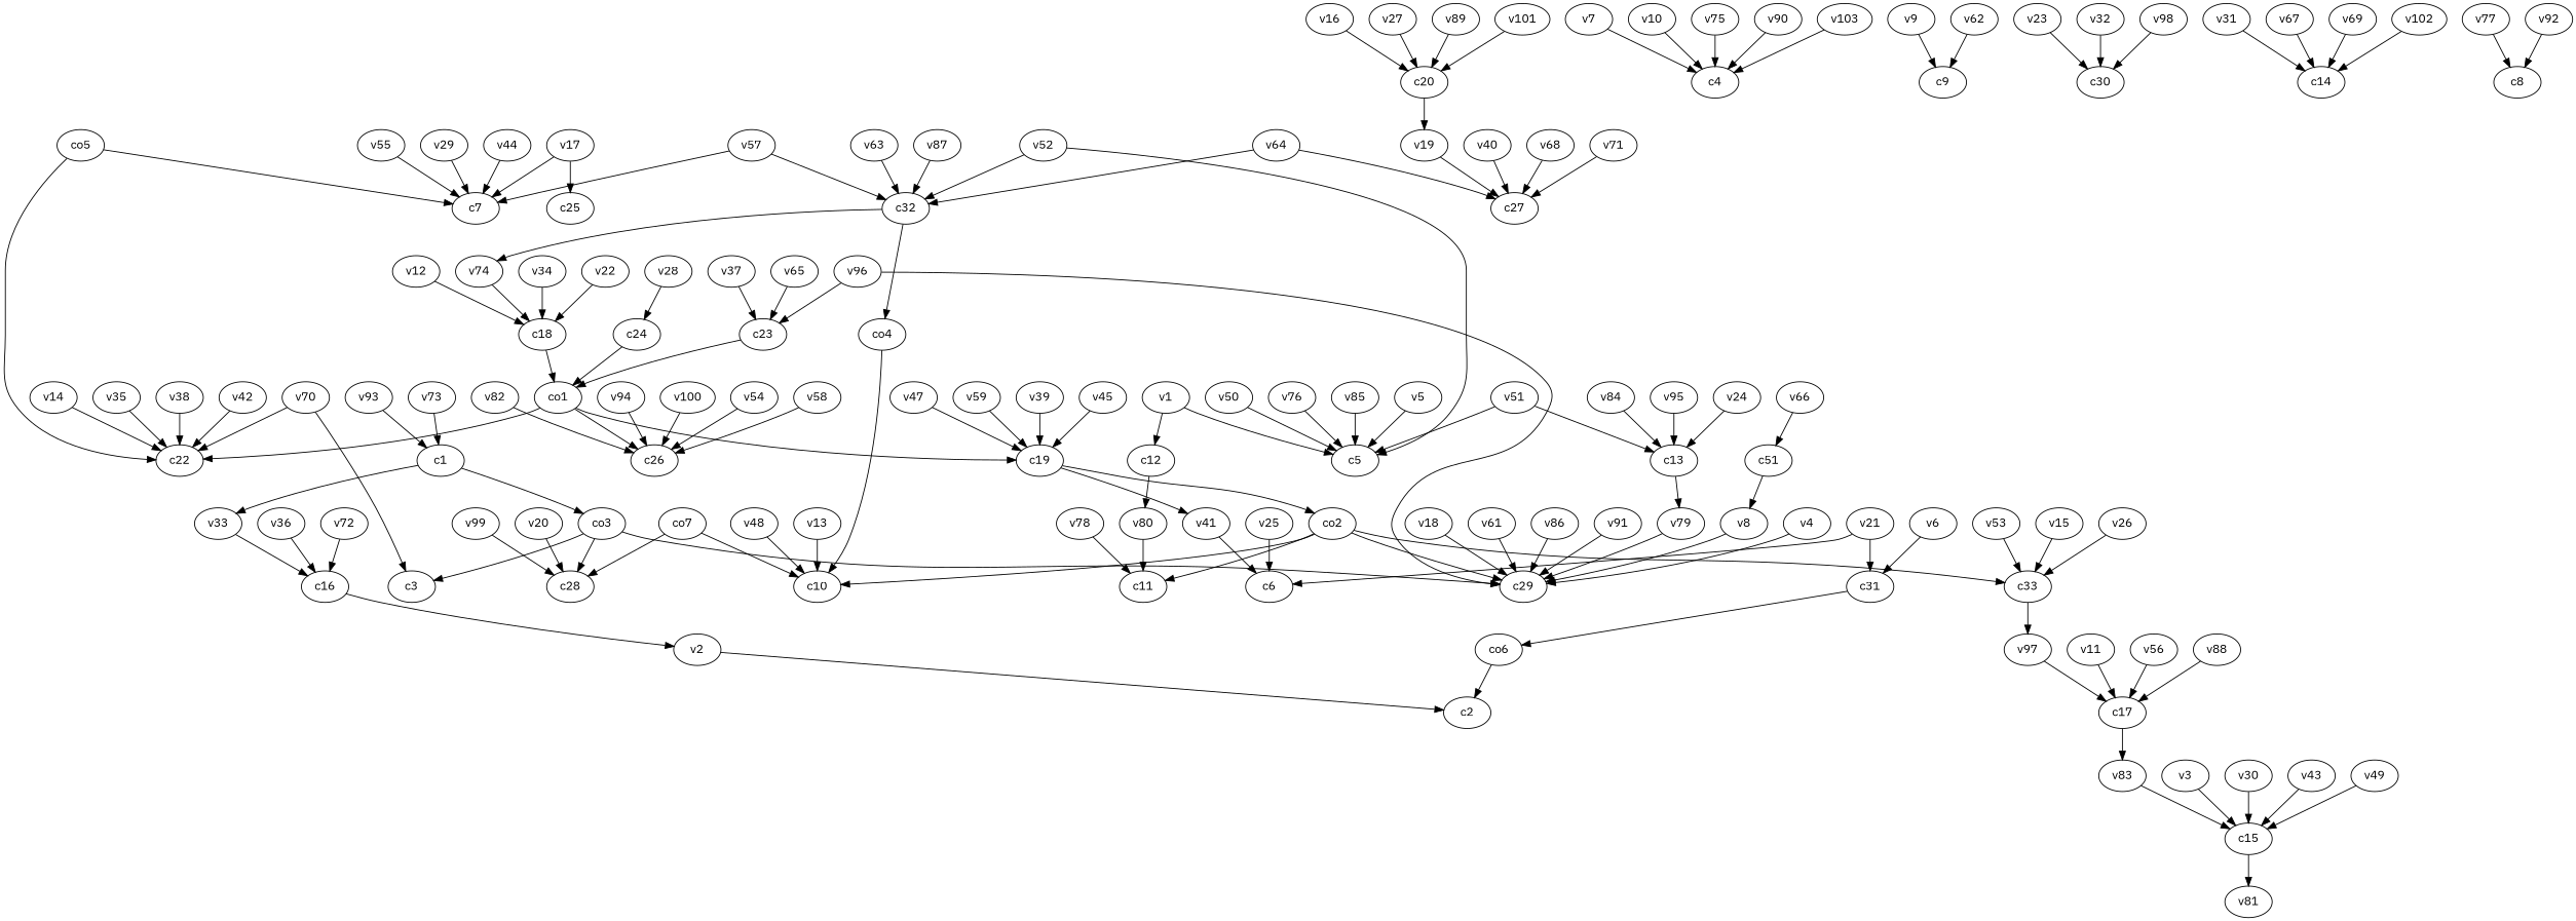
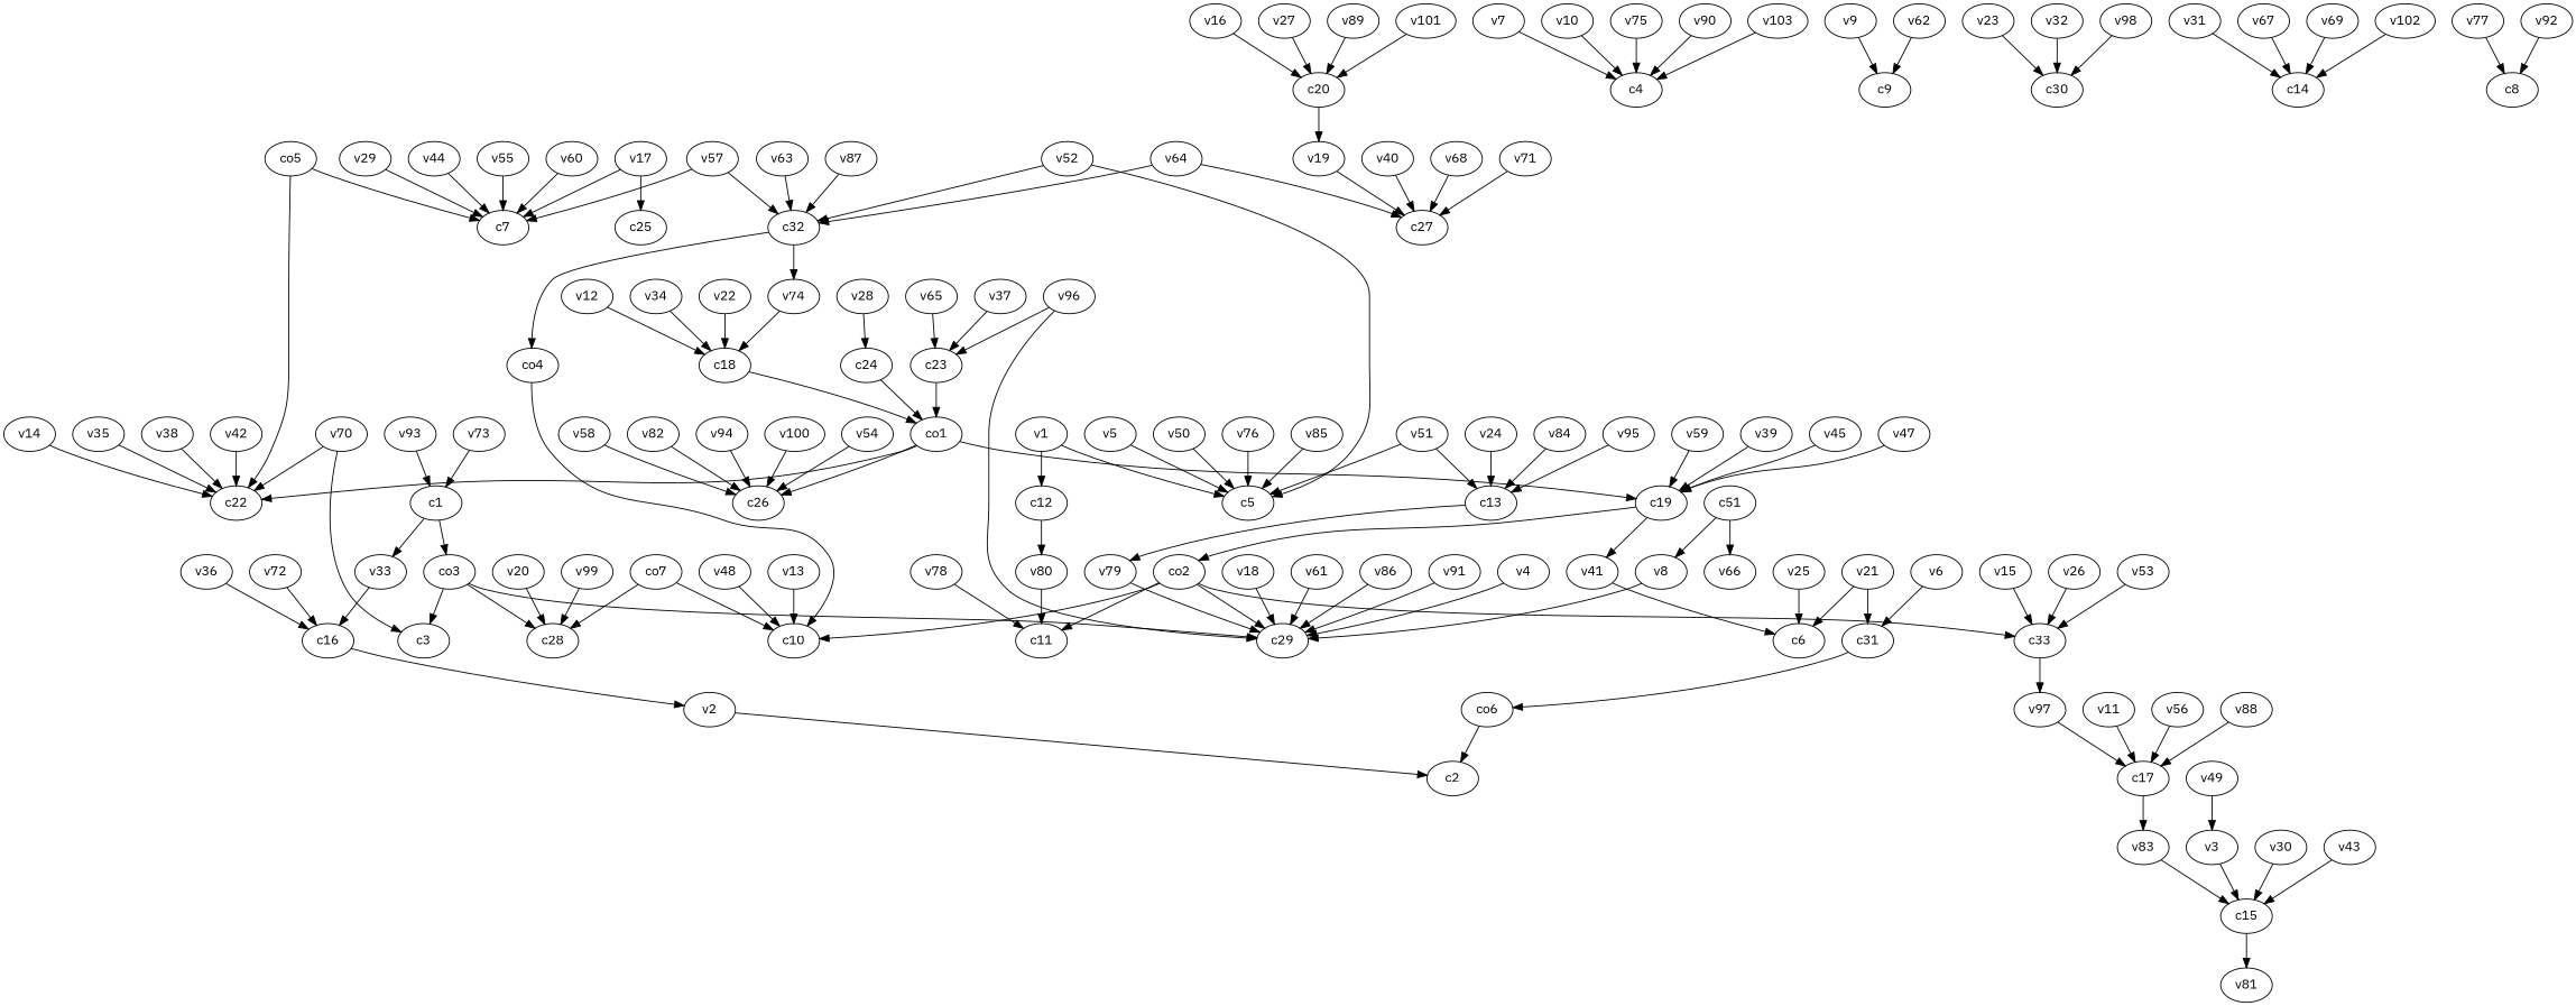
  strict digraph {
    fontname="IBM Plex Sans"
    node [fontname="IBM Plex Sans"]
    edge [fontname="IBM Plex Sans" weight=1]
    c1
    v33
    co3
    c16
    c29
    c28
    c3
    c12
    v80
    c11
    c13
    v79
    v2
    c2
    c17
    v83
    c15
    c18
    co1
    c19
    c22
    c26
    v41
    co2
    c6
    c33
    c10
    c20
    v19
    c27
    n31 [label=c51]
    v8
    c23
    c24
    c31
    co6
    c32
    v74
    co4
    v97
    v1
    c5
    v3
    v81
    v4
    v5
    v6
    v7
    c4
    v9
    c9
    v10
    v11
    v12
    v13
    v14
    v15
    v16
    v17
    c7
    c25
    v18
    v20
    v21
    v22
    v23
    c30
    v24
    v25
    v26
    v27
    v28
    v29
    v30
    v31
    c14
    v32
    v34
    v35
    v36
    v37
    v38
    v39
    v40
    v42
    v43
    v44
    v45
    v47
    v48
    v49
    v50
    v51
    v52
    v53
    v54
    v55
    v56
    v57
    v58
    v59
+   v60
    v61
    v62
    v63
    v64
    v65
    v66
    v67
    v68
    v69
    v70
    v71
    v72
    v73
    v75
    v76
    v77
    c8
    v78
    v82
    v84
    v85
    v86
    v87
    v88
    v89
    v90
    v91
    v92
    v93
    v94
    v95
    v96
    v98
    v99
    v100
    v101
    v102
    v103
    co5
    co7
    c1 -> v33
    c1 -> co3
    v33 -> c16
    co3 -> c29
    co3 -> c28
    co3 -> c3
    c16 -> v2
    c12 -> v80
    v80 -> c11
    c13 -> v79
    v79 -> c29
    v2 -> c2
    c17 -> v83
    v83 -> c15
    c15 -> v81
    c18 -> co1
    co1 -> c19
    co1 -> c22
    co1 -> c26
    c19 -> v41
    c19 -> co2
    v41 -> c6
    co2 -> c29
    co2 -> c11
    co2 -> c33
    co2 -> c10
    c33 -> v97
    c20 -> v19
    v19 -> c27
    n31 -> v8
    v8 -> c29
    c23 -> co1
    c24 -> co1
    c31 -> co6
    co6 -> c2
    c32 -> v74
    c32 -> co4
    v74 -> c18
    co4 -> c10
    v97 -> c17
    v1 -> c12
    v1 -> c5
    v3 -> c15
    v4 -> c29
    v5 -> c5
    v6 -> c31
    v7 -> c4
    v9 -> c9
    v10 -> c4
    v11 -> c17
    v12 -> c18
    v13 -> c10
    v14 -> c22
    v15 -> c33
    v16 -> c20
    v17 -> c7
    v17 -> c25
    v18 -> c29
    v20 -> c28
    v21 -> c6
    v21 -> c31
    v22 -> c18
    v23 -> c30
    v24 -> c13
    v25 -> c6
    v26 -> c33
    v27 -> c20
    v28 -> c24
    v29 -> c7
    v30 -> c15
    v31 -> c14
    v32 -> c30
    v34 -> c18
    v35 -> c22
    v36 -> c16
    v37 -> c23
    v38 -> c22
    v39 -> c19
    v40 -> c27
    v42 -> c22
    v43 -> c15
    v44 -> c7
    v45 -> c19
    v47 -> c19
    v48 -> c10
-   v49 -> c15
+   v49 -> v3
    v50 -> c5
    v51 -> c13
    v51 -> c5
    v52 -> c32
    v52 -> c5
    v53 -> c33
    v54 -> c26
    v55 -> c7
    v56 -> c17
    v57 -> c32
    v57 -> c7
    v58 -> c26
    v59 -> c19
+   v60 -> c7
    v61 -> c29
    v62 -> c9
    v63 -> c32
    v64 -> c27
    v64 -> c32
    v65 -> c23
-   v66 -> n31
+   n31 -> v66
    v67 -> c14
    v68 -> c27
    v69 -> c14
    v70 -> c3
    v70 -> c22
    v71 -> c27
    v72 -> c16
    v73 -> c1
    v75 -> c4
    v76 -> c5
    v77 -> c8
    v78 -> c11
    v82 -> c26
    v84 -> c13
    v85 -> c5
    v86 -> c29
    v87 -> c32
    v88 -> c17
    v89 -> c20
    v90 -> c4
    v91 -> c29
    v92 -> c8
    v93 -> c1
    v94 -> c26
    v95 -> c13
    v96 -> c29
    v96 -> c23
    v98 -> c30
    v99 -> c28
    v100 -> c26
    v101 -> c20
    v102 -> c14
    v103 -> c4
    co5 -> c22
    co5 -> c7
    co7 -> c28
    co7 -> c10
  }
